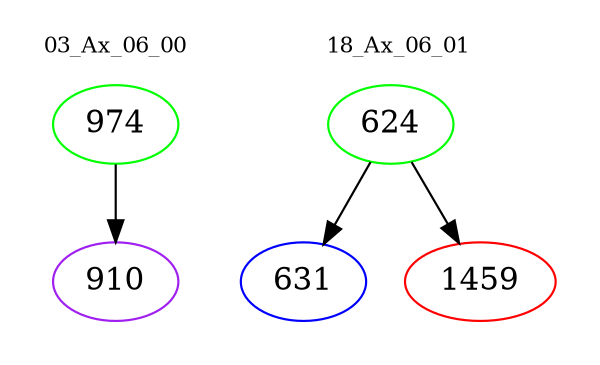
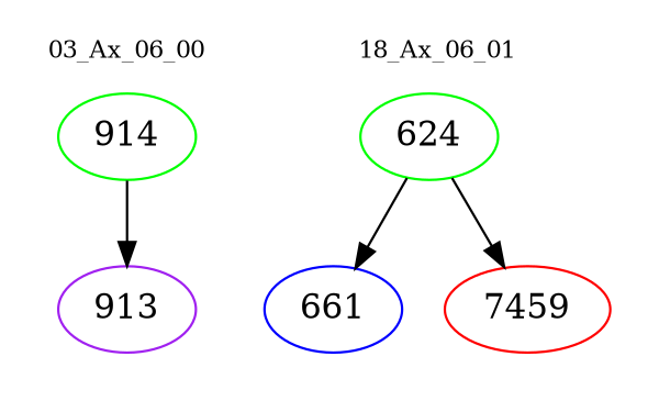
  digraph {
    node [color=green]
    edge [color=black]
-   n1 [label=974]
-   n2 [color=purple label=910]
+   n1 [label=914]
+   n2 [color=purple label=913]
    n3 [label=624]
-   n4 [color=blue label=631]
-   n5 [color=red label=1459]
+   n4 [color=blue label=661]
+   n5 [color=red label=7459]
    subgraph cluster_1 {
      color=white
      fontsize=10
      label="03_Ax_06_00"
      n1
      n2
    }
    subgraph cluster_2 {
      color=white
      fontsize=10
      label="18_Ax_06_01"
      n3
      n4
      n5
    }
    n1 -> n2
    n3 -> n4
    n3 -> n5
  }
